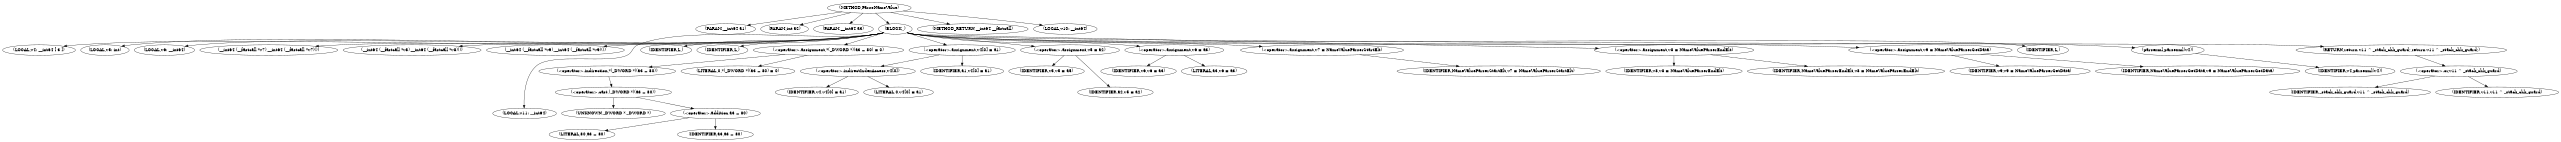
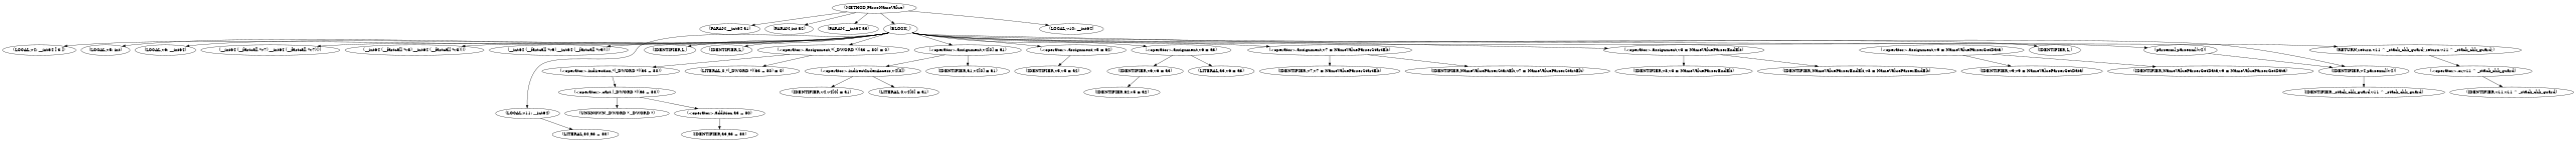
  digraph {
    n1 [label="(METHOD,ParseNameValue)"]
    n2 [label="(PARAM,__int64 a1)"]
    n3 [label="(PARAM,int a2)"]
    n4 [label="(PARAM,__int64 a3)"]
    n5 [label="(BLOCK,,)"]
-   n6 [label="(METHOD_RETURN,__int64 __fastcall)"]
    n7 [label="(LOCAL,v10: __int64)"]
    n8 [label="(LOCAL,v4: __int64 [ 3 ])"]
    n9 [label="(LOCAL,v5: int)"]
    n10 [label="(LOCAL,v6: __int64)"]
    n11 [label="(__int64 (__fastcall *v7),__int64 (__fastcall *v7)())"]
    n12 [label="(__int64 (__fastcall *v8),__int64 (__fastcall *v8)())"]
    n13 [label="(__int64 (__fastcall *v9),__int64 (__fastcall *v9)())"]
    n14 [label="(LOCAL,v11: __int64)"]
    n15 [label="(IDENTIFIER,L,)"]
    n16 [label="(IDENTIFIER,L,)"]
    n17 [label="(<operator>.assignment,*(_DWORD *)(a3 + 80) = 0)"]
    n18 [label="(<operator>.assignment,v4[0] = a1)"]
    n19 [label="(<operator>.assignment,v5 = a2)"]
    n20 [label="(<operator>.assignment,v6 = a3)"]
    n21 [label="(<operator>.assignment,v7 = NameValueParserStartElt)"]
    n22 [label="(<operator>.assignment,v8 = NameValueParserEndElt)"]
    n23 [label="(<operator>.assignment,v9 = NameValueParserGetData)"]
    n24 [label="(IDENTIFIER,L,)"]
    n25 [label="(parsexml,parsexml(v4))"]
    n26 [label="(RETURN,return v11 ^ _stack_chk_guard;,return v11 ^ _stack_chk_guard;)"]
    n27 [label="(<operator>.indirection,*(_DWORD *)(a3 + 80))"]
    n28 [label="(LITERAL,0,*(_DWORD *)(a3 + 80) = 0)"]
    n29 [label="(<operator>.indirectIndexAccess,v4[0])"]
    n30 [label="(IDENTIFIER,a1,v4[0] = a1)"]
-   n31 [label="(IDENTIFIER,v5,v5 = a5)"]
+   n31 [label="(IDENTIFIER,v5,v5 = a2)"]
    n32 [label="(IDENTIFIER,a2,v5 = a2)"]
    n33 [label="(IDENTIFIER,v6,v6 = a3)"]
    n34 [label="(LITERAL,a3,v6 = a3)"]
+   n35 [label="(IDENTIFIER,v7,v7 = NameValueParserStartElt)"]
    n36 [label="(IDENTIFIER,NameValueParserStartElt,v7 = NameValueParserStartElt)"]
    n37 [label="(IDENTIFIER,v8,v8 = NameValueParserEndElt)"]
    n38 [label="(IDENTIFIER,NameValueParserEndElt,v8 = NameValueParserEndElt)"]
    n39 [label="(IDENTIFIER,v9,v9 = NameValueParserGetData)"]
    n40 [label="(IDENTIFIER,NameValueParserGetData,v9 = NameValueParserGetData)"]
    n41 [label="(IDENTIFIER,v4,parsexml(v4))"]
    n42 [label="(<operator>.or,v11 ^ _stack_chk_guard)"]
    n43 [label="(<operator>.cast,(_DWORD *)(a3 + 80))"]
    n44 [label="(UNKNOWN,_DWORD *,_DWORD *)"]
    n45 [label="(<operator>.addition,a3 + 80)"]
    n46 [label="(IDENTIFIER,a3,a3 + 80)"]
    n47 [label="(LITERAL,80,a3 + 80)"]
    n48 [label="(IDENTIFIER,v4,v4[0] = a1)"]
    n49 [label="(LITERAL,0,v4[0] = a1)"]
    n50 [label="(IDENTIFIER,v11,v11 ^ _stack_chk_guard)"]
    n51 [label="(IDENTIFIER,_stack_chk_guard,v11 ^ _stack_chk_guard)"]
    n1 -> n2
    n1 -> n3
    n1 -> n4
    n1 -> n5
-   n1 -> n6
    n1 -> n7
    n5 -> n8
    n5 -> n9
    n5 -> n10
    n5 -> n11
    n5 -> n12
    n5 -> n13
    n5 -> n14
    n5 -> n15
    n5 -> n16
    n5 -> n17
    n5 -> n18
    n5 -> n19
    n5 -> n20
    n5 -> n21
    n5 -> n22
-   n5 -> n23
+   n5 -> n41
    n5 -> n24
    n5 -> n25
    n5 -> n26
    n17 -> n27
    n17 -> n28
    n18 -> n29
    n18 -> n30
    n19 -> n31
-   n19 -> n32
+   n33 -> n32
    n20 -> n33
    n20 -> n34
+   n21 -> n35
    n21 -> n36
    n22 -> n37
    n22 -> n38
    n23 -> n39
    n23 -> n40
    n25 -> n41
    n26 -> n42
    n27 -> n43
    n29 -> n48
    n29 -> n49
    n42 -> n50
-   n42 -> n51
+   n41 -> n51
    n43 -> n44
    n43 -> n45
    n45 -> n46
-   n45 -> n47
+   n14 -> n47
  }
